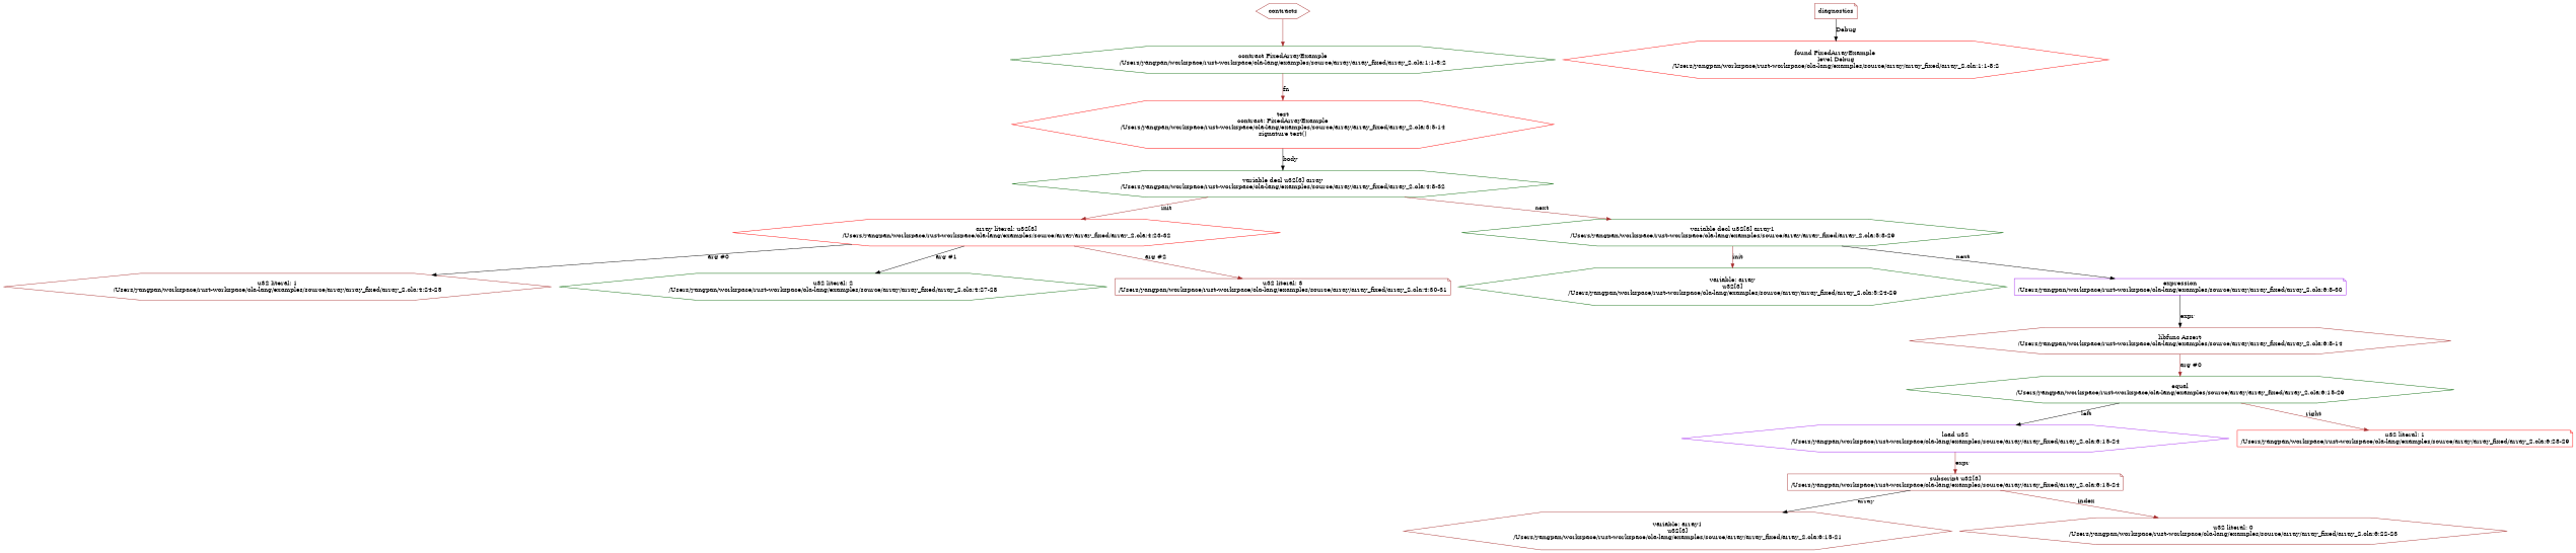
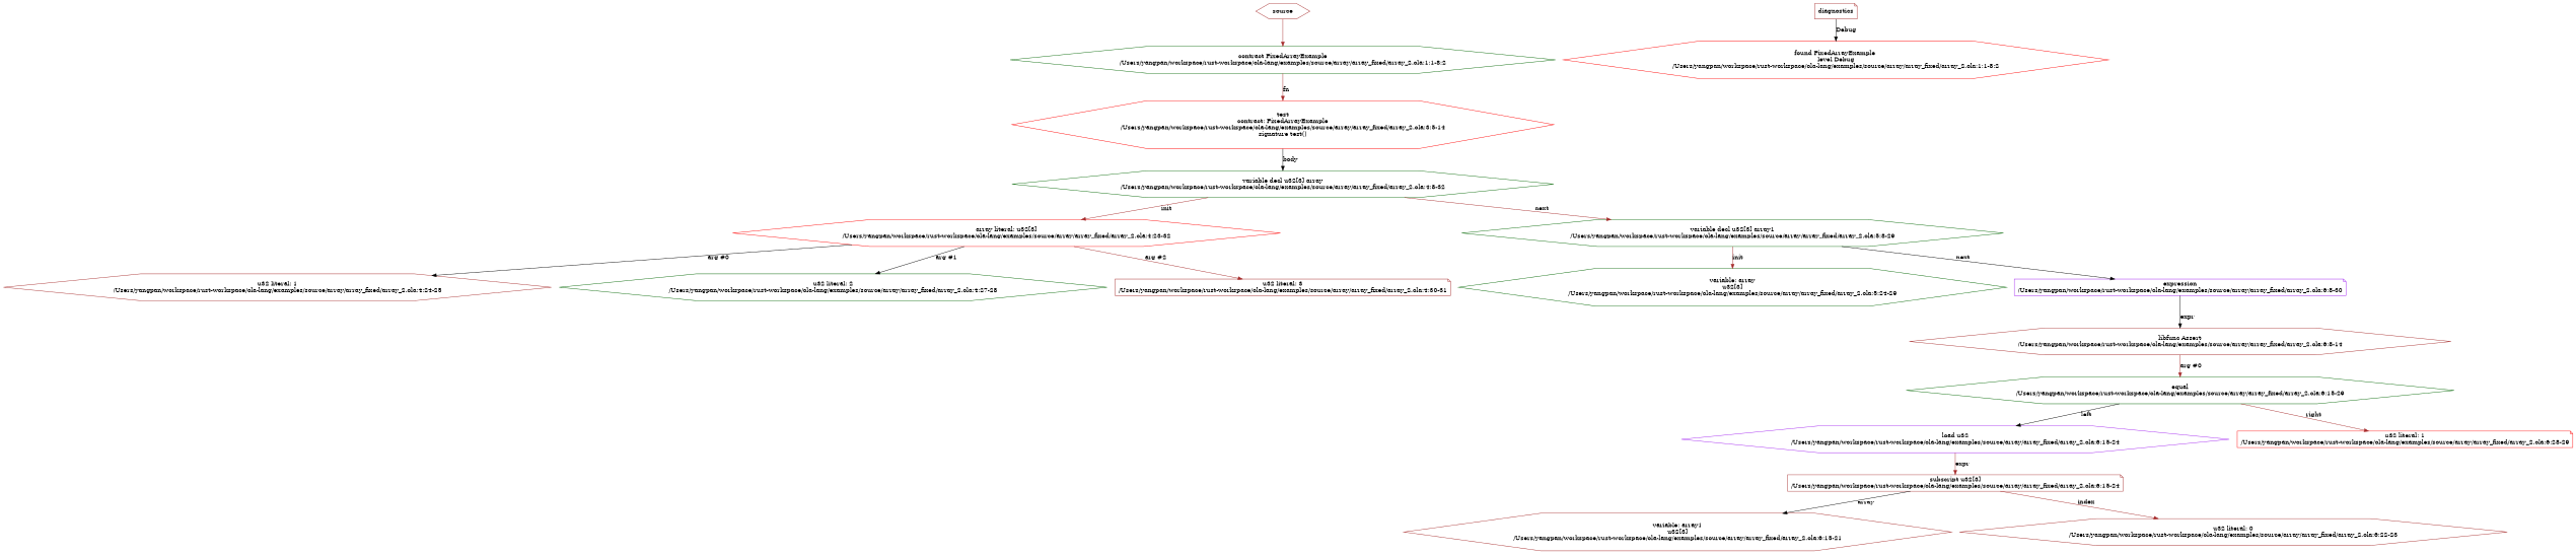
  strict digraph {
    node [color=brown shape=hexagon]
    edge [color=brown]
    n1 [label="contract FixedArrayExample\n/Users/yangpan/workspace/rust-workspace/ola-lang/examples/source/array/array_fixed/array_2.ola:1:1-8:2" color=darkgreen]
    n2 [label="test\ncontract: FixedArrayExample\n/Users/yangpan/workspace/rust-workspace/ola-lang/examples/source/array/array_fixed/array_2.ola:3:5-14\nsignature test()" color=red]
    n3 [label="variable decl u32[3] array\n/Users/yangpan/workspace/rust-workspace/ola-lang/examples/source/array/array_fixed/array_2.ola:4:8-32" color=darkgreen]
    n4 [label="array literal: u32[3]\n/Users/yangpan/workspace/rust-workspace/ola-lang/examples/source/array/array_fixed/array_2.ola:4:23-32" color=red]
    n5 [label="variable decl u32[3] array1\n/Users/yangpan/workspace/rust-workspace/ola-lang/examples/source/array/array_fixed/array_2.ola:5:8-29" color=darkgreen]
    n6 [label="u32 literal: 1\n/Users/yangpan/workspace/rust-workspace/ola-lang/examples/source/array/array_fixed/array_2.ola:4:24-25"]
    n7 [label="u32 literal: 2\n/Users/yangpan/workspace/rust-workspace/ola-lang/examples/source/array/array_fixed/array_2.ola:4:27-28" color=darkgreen]
    n8 [label="u32 literal: 3\n/Users/yangpan/workspace/rust-workspace/ola-lang/examples/source/array/array_fixed/array_2.ola:4:30-31" shape=note]
    n9 [label="variable: array\nu32[3]\n/Users/yangpan/workspace/rust-workspace/ola-lang/examples/source/array/array_fixed/array_2.ola:5:24-29" color=darkgreen]
    n10 [label="expression\n/Users/yangpan/workspace/rust-workspace/ola-lang/examples/source/array/array_fixed/array_2.ola:6:8-30" color=purple shape=note]
    n11 [label="libfunc Assert\n/Users/yangpan/workspace/rust-workspace/ola-lang/examples/source/array/array_fixed/array_2.ola:6:8-14"]
    n12 [label="equal\n/Users/yangpan/workspace/rust-workspace/ola-lang/examples/source/array/array_fixed/array_2.ola:6:15-29" color=darkgreen]
    n13 [label="load u32\n/Users/yangpan/workspace/rust-workspace/ola-lang/examples/source/array/array_fixed/array_2.ola:6:15-24" color=purple]
    n14 [label="u32 literal: 1\n/Users/yangpan/workspace/rust-workspace/ola-lang/examples/source/array/array_fixed/array_2.ola:6:28-29" color=red shape=note]
    n15 [label="subscript u32[3]\n/Users/yangpan/workspace/rust-workspace/ola-lang/examples/source/array/array_fixed/array_2.ola:6:15-24" shape=note]
    n16 [label="variable: array1\nu32[3]\n/Users/yangpan/workspace/rust-workspace/ola-lang/examples/source/array/array_fixed/array_2.ola:6:15-21"]
    n17 [label="u32 literal: 0\n/Users/yangpan/workspace/rust-workspace/ola-lang/examples/source/array/array_fixed/array_2.ola:6:22-23"]
    n18 [label="found FixedArrayExample \nlevel Debug\n/Users/yangpan/workspace/rust-workspace/ola-lang/examples/source/array/array_fixed/array_2.ola:1:1-8:2" color=red]
-   contracts
+   contracts [label=source]
    diagnostics [shape=note]
    n1 -> n2 [label=fn]
    n2 -> n3 [label=body color=black]
    n3 -> n4 [label=init]
    n3 -> n5 [label=next]
    n4 -> n6 [label="arg #0" color=black]
    n4 -> n7 [label="arg #1" color=black]
    n4 -> n8 [label="arg #2"]
    n5 -> n9 [label=init]
    n5 -> n10 [label=next color=black]
    n10 -> n11 [label=expr color=black]
    n11 -> n12 [label="arg #0"]
    n12 -> n13 [label=left color=black]
    n12 -> n14 [label=right]
    n13 -> n15 [label=expr]
    n15 -> n16 [label=array color=black]
    n15 -> n17 [label=index]
    contracts -> n1
    diagnostics -> n18 [label=Debug color=black]
  }
